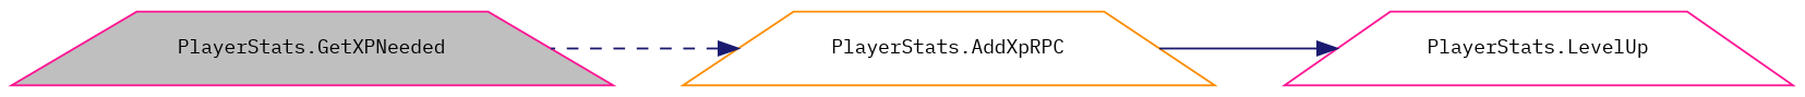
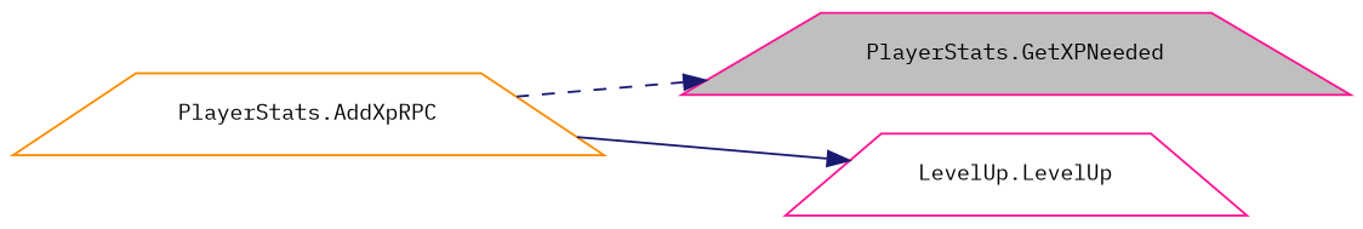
  digraph {
    fontname="IBM Plex Mono"
    rankdir=RL
    node [color=deeppink fillcolor=white fontname="IBM Plex Mono" fontsize=10 shape=trapezium style=filled]
    edge [color=midnightblue dir=back fontname="IBM Plex Mono" fontsize=10 labelfontname=Helvetica labelfontsize=10]
    n1 [fillcolor=grey75 fontcolor=black height=0.2 label="PlayerStats.GetXPNeeded" width=0.4]
    n2 [color=darkorange height=0.2 label="PlayerStats.AddXpRPC" width=0.4]
-   n3 [height=0.2 label="PlayerStats.LevelUp" width=0.4]
-   n2 -> n1 [style=dashed]
+   n3 [height=0.2 label="LevelUp.LevelUp" width=0.4]
+   n1 -> n2 [style=dashed]
    n3 -> n2 [style=solid]
  }
